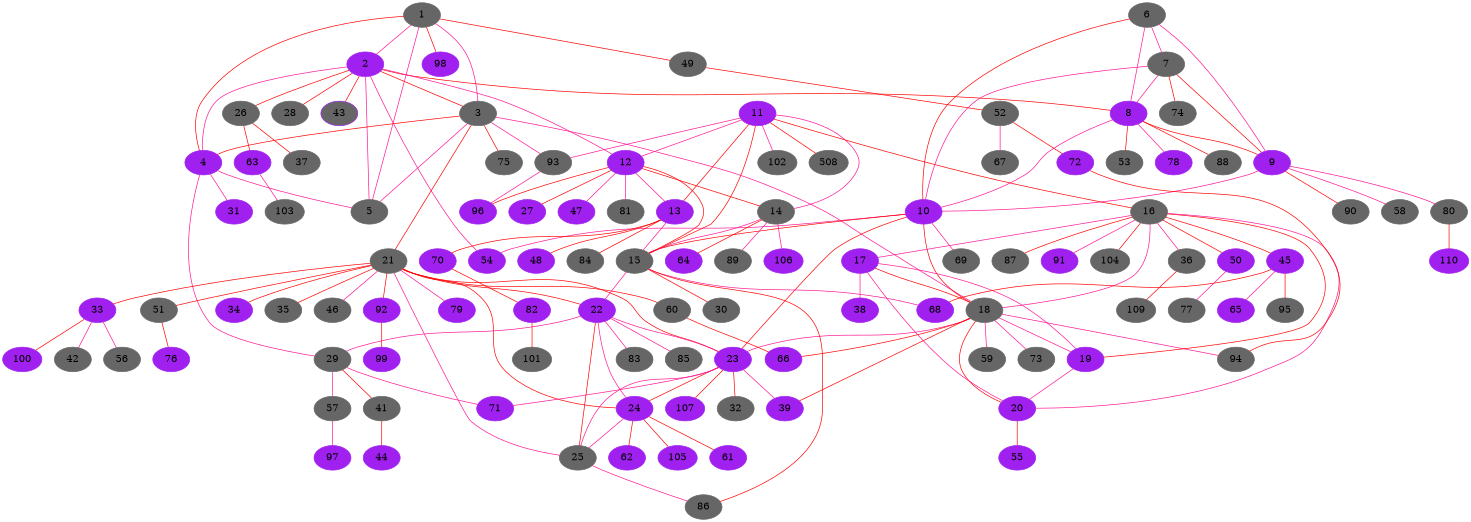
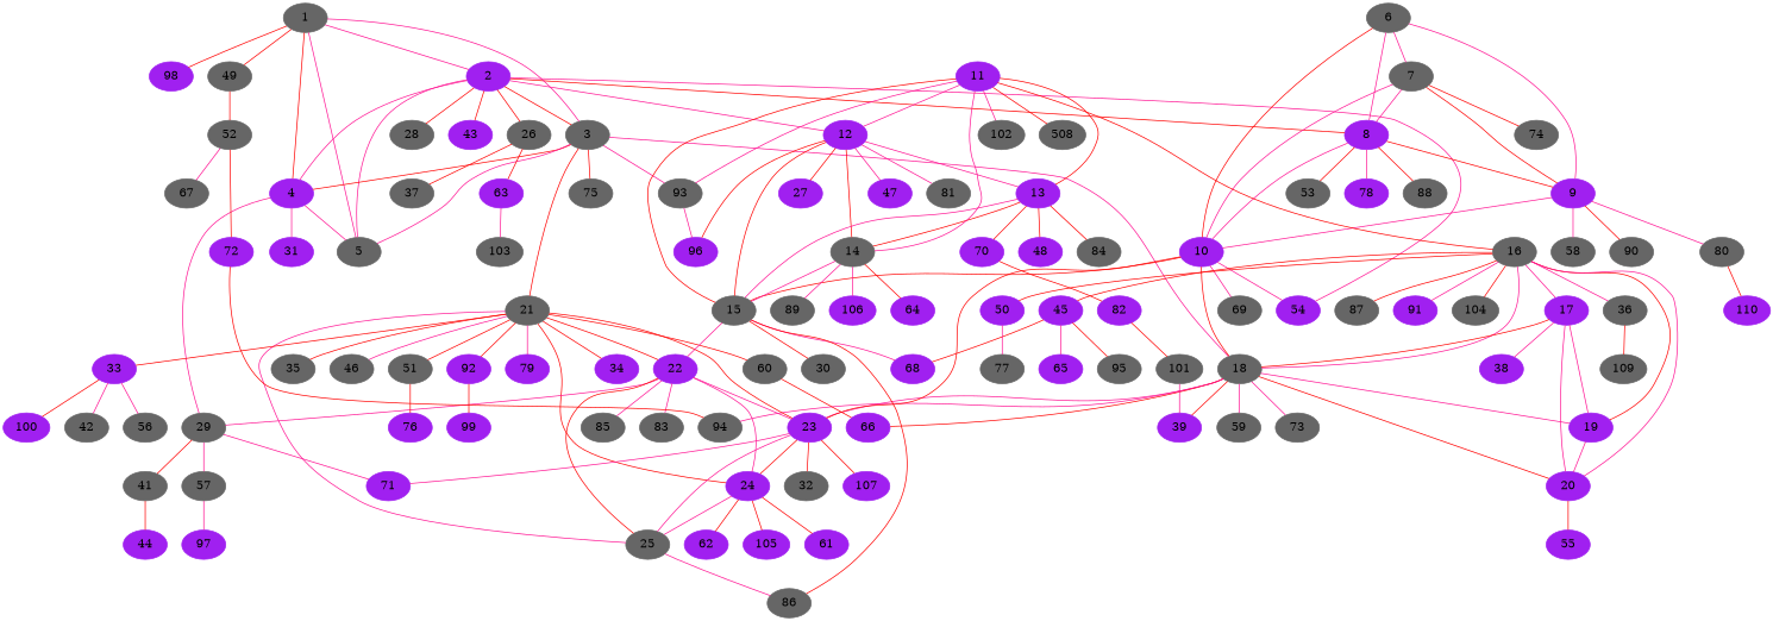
  graph {
    node [color=gray40 style=filled]
    edge [color=red]
    2 [color=purple]
    1
    3
    4 [color=purple]
    5
    49
    98 [color=purple]
    8 [color=purple]
    12 [color=purple]
    26
    28
-   43 [color=purple fillcolor=gray40]
+   43 [color=purple]
    54 [color=purple]
    18
    21
    75
    93
    29
    31 [color=purple]
    52
    9 [color=purple]
    10 [color=purple]
    53
    78 [color=purple]
    88
    15
    13 [color=purple]
    14
    27 [color=purple]
    47 [color=purple]
    81
    96 [color=purple]
    37
    63 [color=purple]
    23 [color=purple]
    19 [color=purple]
    20 [color=purple]
    39 [color=purple]
    59
    66 [color=purple]
    73
    94
    22 [color=purple]
    24 [color=purple]
    25
    33 [color=purple]
    34 [color=purple]
    35
    46
    51
    60
    79 [color=purple]
    92 [color=purple]
    71 [color=purple]
    41
    57
    6
    7
    74
    58
    80
    90
    69
    110 [color=purple]
    30
    68 [color=purple]
    86
    32
    107 [color=purple]
    11 [color=purple]
    16
    102
    n73 [label=508]
    48 [color=purple]
    70 [color=purple]
    84
    64 [color=purple]
    89
    106 [color=purple]
    17 [color=purple]
    36
    45 [color=purple]
    50 [color=purple]
    87
    91 [color=purple]
    104
    82 [color=purple]
    83
    85
    38 [color=purple]
    55 [color=purple]
    109
    65 [color=purple]
    95
    77
    61 [color=purple]
    62 [color=purple]
    105 [color=purple]
    42
    56
    100 [color=purple]
    76 [color=purple]
    99 [color=purple]
    103
    44 [color=purple]
    97 [color=purple]
    67
    72 [color=purple]
    101
    2 -- 3
    2 -- 4 [color=deeppink]
    2 -- 5 [color=deeppink]
    2 -- 8
    2 -- 12 [color=deeppink]
    2 -- 26
    2 -- 28
    2 -- 43
    2 -- 54 [color=deeppink]
    1 -- 2 [color=deeppink]
    1 -- 3 [color=deeppink]
    1 -- 4
    1 -- 5 [color=deeppink]
    1 -- 49
    1 -- 98
    3 -- 4
    3 -- 5 [color=deeppink]
    3 -- 18 [color=deeppink]
    3 -- 21
    3 -- 75
    3 -- 93 [color=deeppink]
    4 -- 5 [color=deeppink]
    4 -- 29 [color=deeppink]
    4 -- 31 [color=deeppink]
    49 -- 52
    8 -- 9
    8 -- 10 [color=deeppink]
    8 -- 53
    8 -- 78 [color=deeppink]
    8 -- 88
    12 -- 15
    12 -- 13 [color=deeppink]
    12 -- 14
    12 -- 27
    12 -- 47 [color=deeppink]
    12 -- 81 [color=deeppink]
    12 -- 96
    26 -- 37
    26 -- 63
    18 -- 23 [color=deeppink]
    18 -- 19 [color=deeppink]
    18 -- 20
    18 -- 39
    18 -- 59 [color=deeppink]
    18 -- 66
    18 -- 73 [color=deeppink]
    18 -- 94 [color=deeppink]
    21 -- 23
    21 -- 22
    21 -- 24
    21 -- 25 [color=deeppink]
    21 -- 33
    21 -- 34
    21 -- 35
    21 -- 46 [color=deeppink]
    21 -- 51
    21 -- 60
    21 -- 79 [color=deeppink]
    21 -- 92
    93 -- 96 [color=deeppink]
    29 -- 71 [color=deeppink]
    29 -- 41
    29 -- 57 [color=deeppink]
    52 -- 67 [color=deeppink]
    52 -- 72
    9 -- 10 [color=deeppink]
    9 -- 58 [color=deeppink]
    9 -- 80 [color=deeppink]
    9 -- 90
    10 -- 54 [color=deeppink]
    10 -- 18
    10 -- 15
    10 -- 23
    10 -- 69 [color=deeppink]
    15 -- 22 [color=deeppink]
    15 -- 30
    15 -- 68 [color=deeppink]
    15 -- 86
    13 -- 15 [color=deeppink]
+   13 -- 14
    13 -- 48
    13 -- 70
    13 -- 84
    14 -- 15 [color=deeppink]
    14 -- 64
    14 -- 89 [color=deeppink]
    14 -- 106 [color=deeppink]
    63 -- 103 [color=deeppink]
-   23 -- 39 [color=deeppink]
+   101 -- 39 [color=deeppink]
    23 -- 24
    23 -- 25 [color=deeppink]
    23 -- 71 [color=deeppink]
    23 -- 32
    23 -- 107
    19 -- 20 [color=deeppink]
    20 -- 55
    22 -- 29 [color=deeppink]
    22 -- 23 [color=deeppink]
    22 -- 24 [color=deeppink]
    22 -- 25
    22 -- 83 [color=deeppink]
    22 -- 85 [color=deeppink]
    24 -- 25 [color=deeppink]
    24 -- 61
    24 -- 62
    24 -- 105
    25 -- 86 [color=deeppink]
    33 -- 42 [color=deeppink]
    33 -- 56 [color=deeppink]
    33 -- 100
    51 -- 76
    60 -- 66
    92 -- 99
    41 -- 44
    57 -- 97 [color=deeppink]
    6 -- 8 [color=deeppink]
    6 -- 9 [color=deeppink]
    6 -- 10
    6 -- 7 [color=deeppink]
    7 -- 8 [color=deeppink]
    7 -- 9
    7 -- 10 [color=deeppink]
    7 -- 74
    80 -- 110
    11 -- 12 [color=deeppink]
    11 -- 93 [color=deeppink]
    11 -- 15
    11 -- 13
    11 -- 14 [color=deeppink]
    11 -- 16
    11 -- 102 [color=deeppink]
    11 -- n73
    16 -- 18 [color=deeppink]
    16 -- 19
    16 -- 20 [color=deeppink]
    16 -- 17 [color=deeppink]
    16 -- 36 [color=deeppink]
    16 -- 45
    16 -- 50
    16 -- 87
    16 -- 91 [color=deeppink]
    16 -- 104
    70 -- 82
    17 -- 18
    17 -- 19 [color=deeppink]
    17 -- 20 [color=deeppink]
    17 -- 38 [color=deeppink]
    36 -- 109
    45 -- 68
    45 -- 65 [color=deeppink]
    45 -- 95
    50 -- 77 [color=deeppink]
    82 -- 101
    72 -- 94
  }
